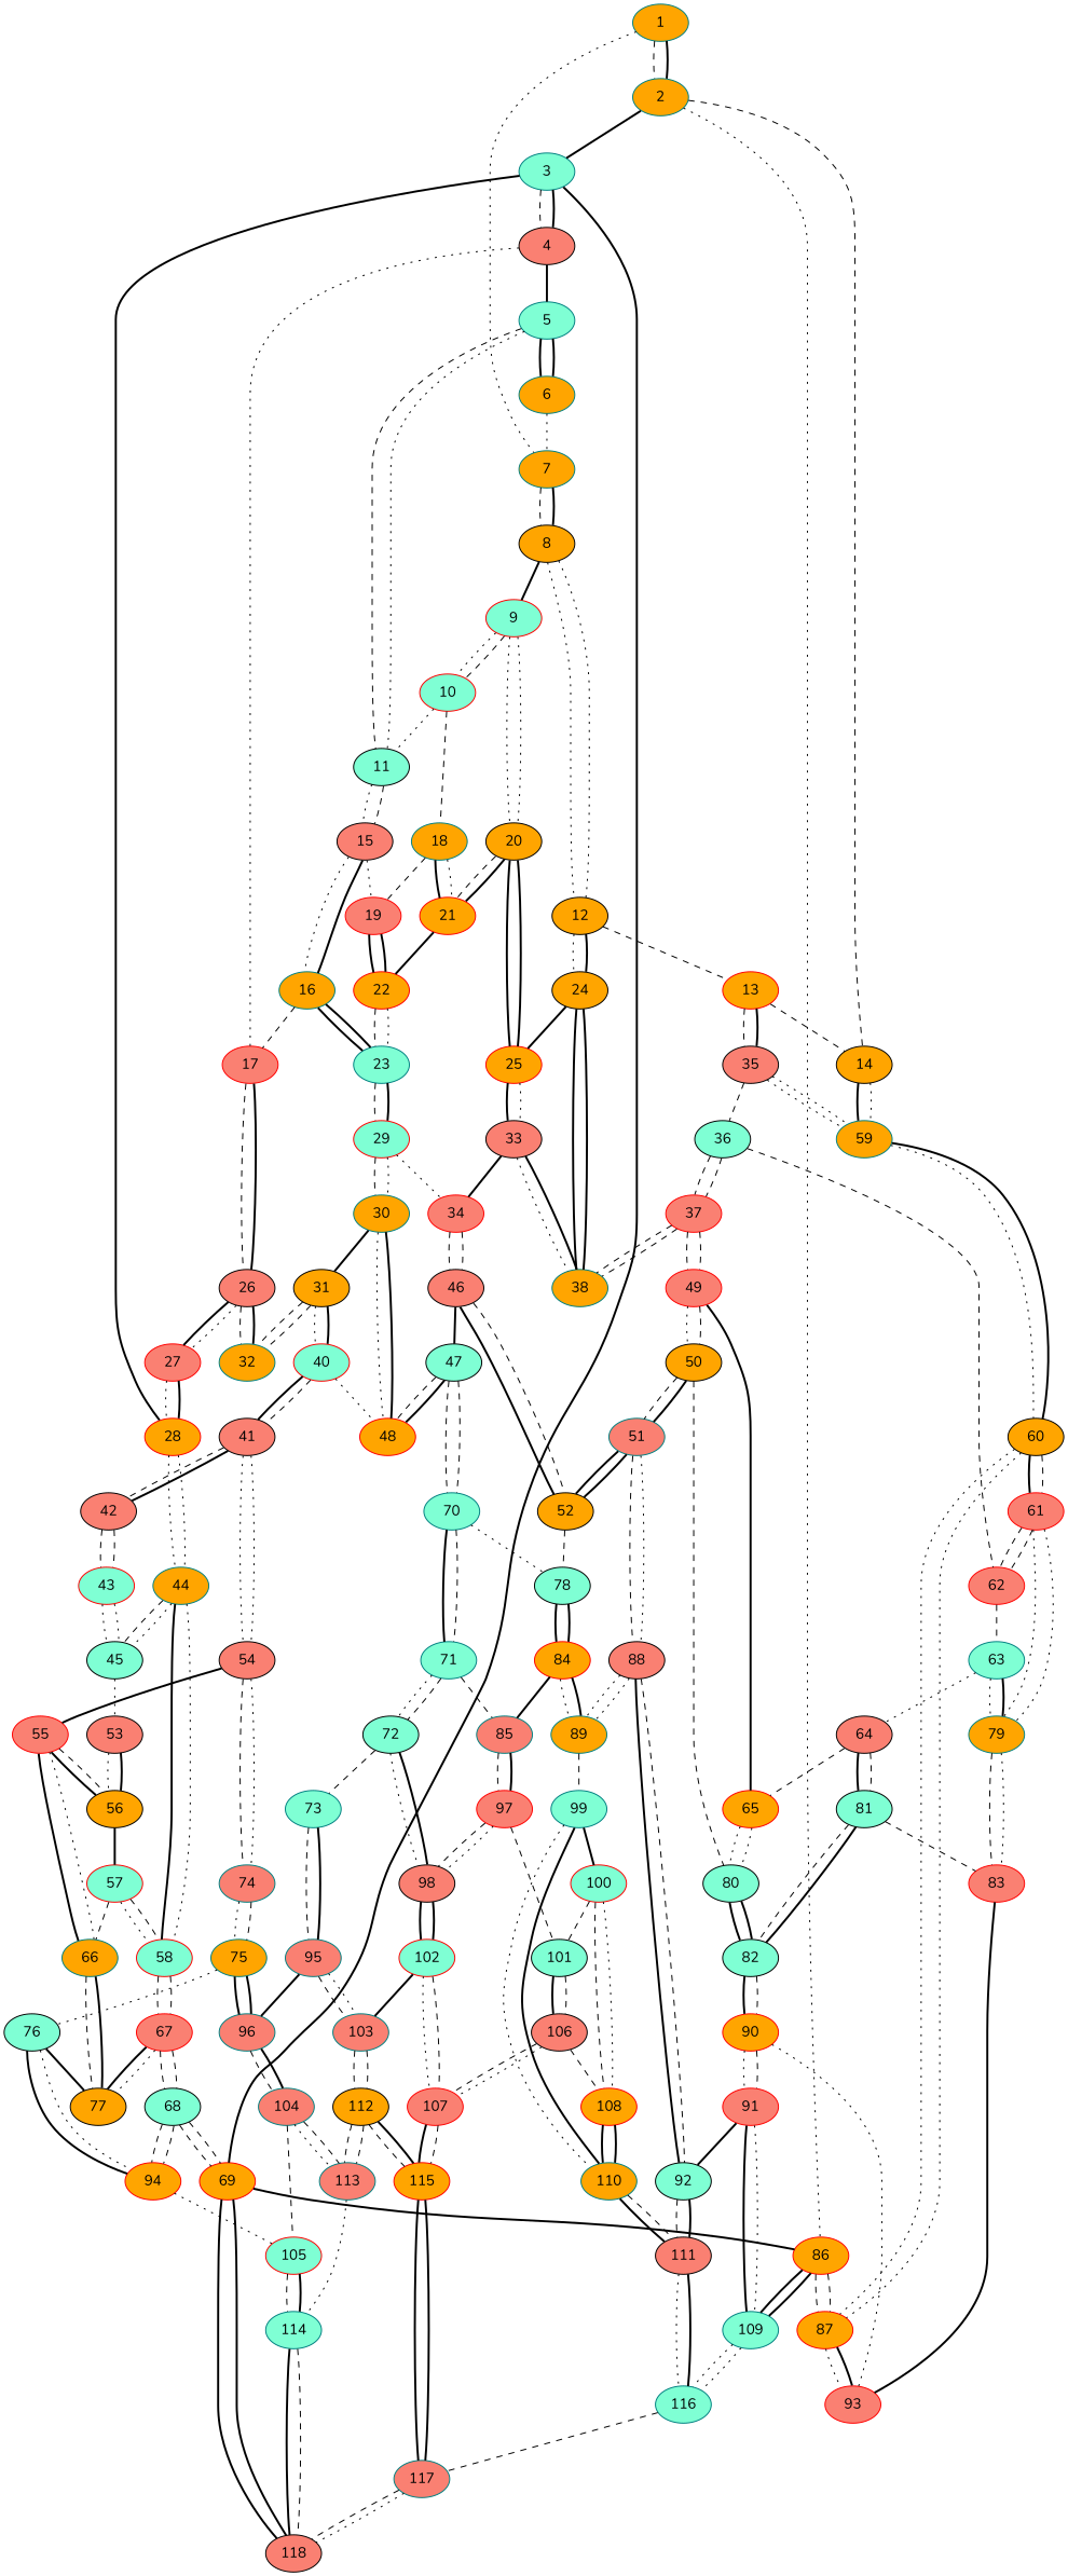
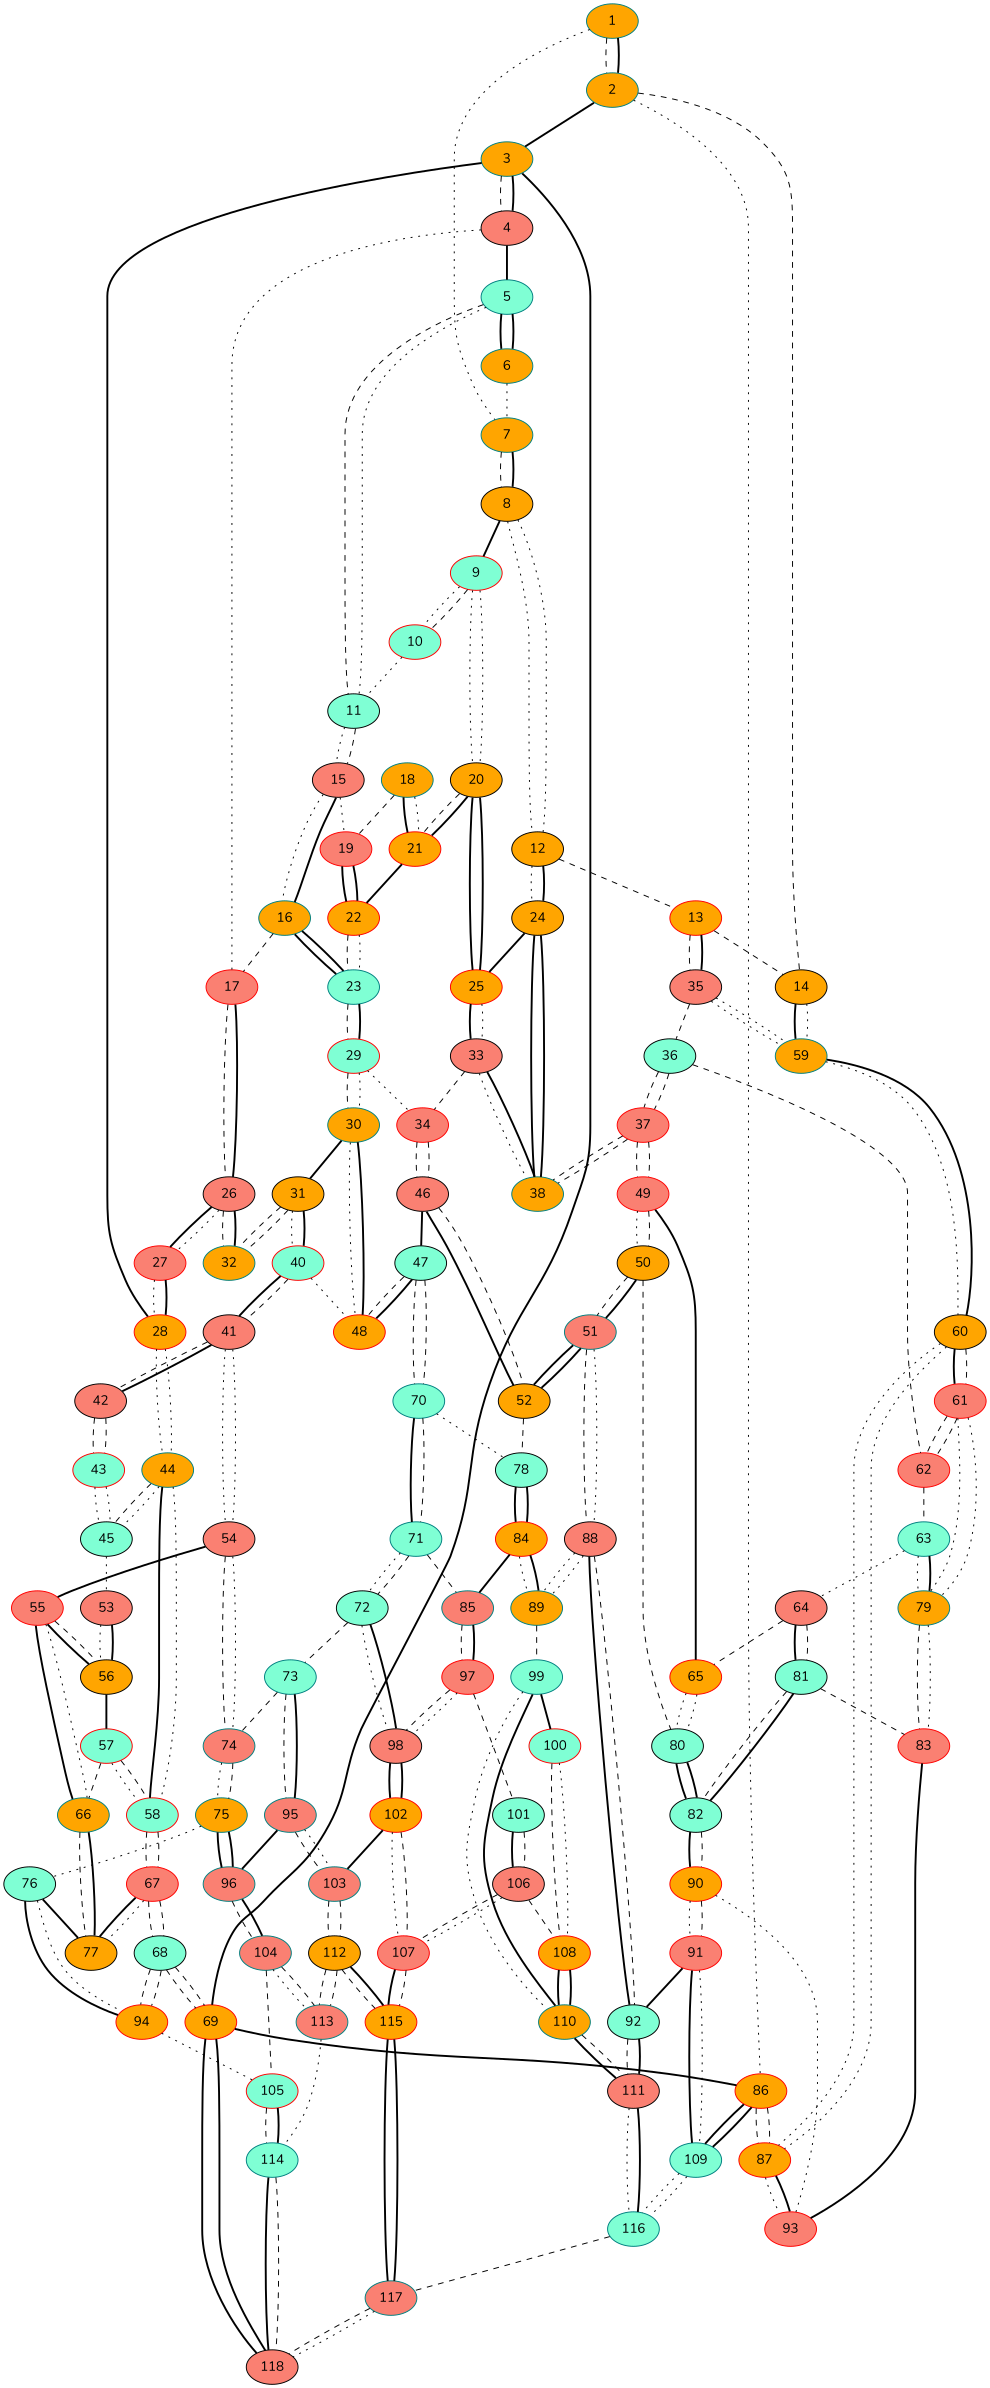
  graph {
    fontname=Nunito
    node [color=black fillcolor=orange fontname=Nunito style=filled]
    edge [fontname=Nunito style=dashed]
    1 [color=teal]
    2 [color=teal]
    7 [color=teal]
-   3 [color=teal fillcolor=aquamarine]
+   3 [color=teal]
    14
    86 [color=red]
    8
    4 [fillcolor=salmon]
    28 [color=red]
    69 [color=red]
    59 [color=teal]
    87 [color=red]
    109 [color=teal fillcolor=aquamarine]
    5 [color=teal fillcolor=aquamarine]
    17 [color=red fillcolor=salmon]
    44 [color=teal]
    118 [fillcolor=salmon]
    6 [color=teal]
    11 [fillcolor=aquamarine]
    26 [fillcolor=salmon]
    15 [fillcolor=salmon]
    9 [color=red fillcolor=aquamarine]
    12
    10 [color=red fillcolor=aquamarine]
    20
    13 [color=red]
    24
    18 [color=teal]
    21 [color=red]
    25 [color=red]
    19 [color=red fillcolor=salmon]
    16 [color=teal]
    35 [fillcolor=salmon]
    38 [color=teal]
    36 [fillcolor=aquamarine]
    60
    23 [color=teal fillcolor=aquamarine]
    22 [color=red]
    29 [color=red fillcolor=aquamarine]
    27 [color=red fillcolor=salmon]
    32 [color=teal]
    33 [fillcolor=salmon]
    30 [color=teal]
    34 [color=red fillcolor=salmon]
    45 [fillcolor=aquamarine]
    58 [color=red fillcolor=aquamarine]
    31
    48 [color=red]
    46 [fillcolor=salmon]
    40 [color=red fillcolor=aquamarine]
    41 [fillcolor=salmon]
    47 [fillcolor=aquamarine]
    52
    37 [color=red fillcolor=salmon]
    62 [color=red fillcolor=salmon]
    49 [color=red fillcolor=salmon]
    63 [color=teal fillcolor=aquamarine]
    50
    65 [color=red]
    43 [color=red fillcolor=aquamarine]
    42 [fillcolor=salmon]
    54 [fillcolor=salmon]
    55 [color=red fillcolor=salmon]
    74 [color=teal fillcolor=salmon]
    53 [fillcolor=salmon]
    67 [color=red fillcolor=salmon]
    56
    70 [color=teal fillcolor=aquamarine]
    78 [fillcolor=aquamarine]
    71 [color=teal fillcolor=aquamarine]
    51 [color=teal fillcolor=salmon]
    80 [fillcolor=aquamarine]
    88 [fillcolor=salmon]
    82 [fillcolor=aquamarine]
    89 [color=teal]
    92 [fillcolor=aquamarine]
    84 [color=red]
    57 [color=red fillcolor=aquamarine]
    66 [color=teal]
    75 [color=teal]
    77
    68 [fillcolor=aquamarine]
    61 [color=red fillcolor=salmon]
    79 [color=teal]
    93 [color=red fillcolor=salmon]
    83 [color=red fillcolor=salmon]
    64 [fillcolor=salmon]
    81 [fillcolor=aquamarine]
    94 [color=red]
    105 [color=red fillcolor=aquamarine]
    72 [fillcolor=aquamarine]
    85 [color=teal fillcolor=salmon]
    73 [color=teal fillcolor=aquamarine]
    98 [fillcolor=salmon]
    97 [color=red fillcolor=salmon]
    95 [color=teal fillcolor=salmon]
-   102 [color=red fillcolor=aquamarine]
+   102 [color=red]
    96 [color=teal fillcolor=salmon]
    103 [color=teal fillcolor=salmon]
    76 [fillcolor=aquamarine]
    104 [color=teal fillcolor=salmon]
    90 [color=red]
    91 [color=red fillcolor=salmon]
    99 [color=teal fillcolor=aquamarine]
    101 [fillcolor=aquamarine]
    116 [color=teal fillcolor=aquamarine]
    111 [fillcolor=salmon]
    100 [color=red fillcolor=aquamarine]
    110 [color=teal]
    114 [color=teal fillcolor=aquamarine]
    112
    113 [color=teal fillcolor=salmon]
    106 [fillcolor=salmon]
    107 [color=red fillcolor=salmon]
    108 [color=red]
    115 [color=red]
    117 [color=teal fillcolor=salmon]
    1 -- 2
    1 -- 2 [style=bold]
    1 -- 7 [style=dotted]
    2 -- 3 [style=bold]
    2 -- 14
    2 -- 86 [style=dotted]
    7 -- 8
    7 -- 8 [style=bold]
    3 -- 4
    3 -- 4 [style=bold]
    3 -- 28 [style=bold]
    3 -- 69 [style=bold]
    14 -- 59 [style=bold]
    14 -- 59 [style=dotted]
    86 -- 87
    86 -- 87
    86 -- 109 [style=bold]
    86 -- 109 [style=bold]
    8 -- 9 [style=bold]
    8 -- 12 [style=dotted]
    8 -- 12 [style=dotted]
    4 -- 5 [style=bold]
    4 -- 17 [style=dotted]
    28 -- 44 [style=dotted]
    28 -- 44 [style=dotted]
    69 -- 86 [style=bold]
    69 -- 118 [style=bold]
    69 -- 118 [style=bold]
    59 -- 60 [style=dotted]
    59 -- 60 [style=bold]
    87 -- 93 [style=dotted]
    87 -- 93 [style=bold]
    109 -- 116 [style=dotted]
    109 -- 116 [style=dotted]
    5 -- 6 [style=bold]
    5 -- 6 [style=bold]
    5 -- 11
    5 -- 11 [style=dotted]
    17 -- 26
    17 -- 26 [style=bold]
    44 -- 45
    44 -- 45 [style=dotted]
    44 -- 58 [style=bold]
    44 -- 58 [style=dotted]
    6 -- 7 [style=dotted]
    11 -- 15 [style=dotted]
    11 -- 15
    26 -- 27 [style=bold]
    26 -- 27 [style=dotted]
    26 -- 32
    26 -- 32 [style=bold]
    15 -- 19 [style=dotted]
    15 -- 16 [style=dotted]
    15 -- 16 [style=bold]
    9 -- 10 [style=dotted]
    9 -- 10
    9 -- 20 [style=dotted]
    9 -- 20 [style=dotted]
    12 -- 13
    12 -- 24 [style=dotted]
    12 -- 24 [style=bold]
    10 -- 11 [style=dotted]
-   10 -- 18
    20 -- 21
    20 -- 21 [style=bold]
    20 -- 25 [style=bold]
    20 -- 25 [style=bold]
    13 -- 14
    13 -- 35
    13 -- 35 [style=bold]
    24 -- 25 [style=bold]
    24 -- 38 [style=bold]
    24 -- 38 [style=bold]
    18 -- 21 [style=bold]
    18 -- 21 [style=dotted]
    18 -- 19
    21 -- 22 [style=bold]
    25 -- 33 [style=bold]
    25 -- 33 [style=dotted]
    19 -- 22 [style=bold]
    19 -- 22 [style=bold]
    16 -- 17
    16 -- 23 [style=bold]
    16 -- 23 [style=bold]
    35 -- 59 [style=dotted]
    35 -- 59 [style=dotted]
    35 -- 36
    36 -- 37
    36 -- 37
    36 -- 62
    60 -- 87 [style=dotted]
    60 -- 87 [style=dotted]
    60 -- 61 [style=bold]
    60 -- 61
    23 -- 29
    23 -- 29 [style=bold]
    22 -- 23
    22 -- 23 [style=dotted]
    29 -- 30
    29 -- 30 [style=dotted]
    29 -- 34 [style=dotted]
    27 -- 28 [style=dotted]
    27 -- 28 [style=bold]
    33 -- 38 [style=dotted]
    33 -- 38 [style=bold]
-   33 -- 34 [style=bold]
+   33 -- 34
    30 -- 31 [style=bold]
    30 -- 48 [style=dotted]
    30 -- 48 [style=bold]
    34 -- 46
    34 -- 46
    45 -- 53 [style=dotted]
    58 -- 67
    58 -- 67
    31 -- 32
    31 -- 32
    31 -- 40 [style=dotted]
    31 -- 40 [style=bold]
    46 -- 47 [style=bold]
    46 -- 52 [style=bold]
    46 -- 52
    40 -- 48 [style=dotted]
    40 -- 41 [style=bold]
    40 -- 41
    41 -- 42
    41 -- 42 [style=bold]
    41 -- 54 [style=dotted]
    41 -- 54 [style=dotted]
    47 -- 48
    47 -- 48 [style=bold]
    47 -- 70
    47 -- 70
    52 -- 78
    37 -- 38
    37 -- 38
    37 -- 49
    37 -- 49
    62 -- 63
    49 -- 50 [style=dotted]
    49 -- 50
    49 -- 65 [style=bold]
    63 -- 79 [style=dotted]
    63 -- 79 [style=bold]
    63 -- 64 [style=dotted]
    50 -- 51
    50 -- 51 [style=bold]
    50 -- 80
    65 -- 80 [style=dotted]
    65 -- 80 [style=dotted]
    43 -- 45 [style=dotted]
    43 -- 45 [style=dotted]
    42 -- 43
    42 -- 43
    54 -- 55 [style=bold]
    54 -- 74
    54 -- 74 [style=dotted]
    55 -- 56 [style=bold]
    55 -- 56
    55 -- 66 [style=bold]
    55 -- 66 [style=dotted]
    74 -- 75 [style=dotted]
    74 -- 75
    53 -- 56 [style=dotted]
    53 -- 56 [style=bold]
    67 -- 77 [style=bold]
    67 -- 77 [style=dotted]
    67 -- 68
    67 -- 68
    56 -- 57 [style=bold]
    70 -- 78 [style=dotted]
    70 -- 71 [style=bold]
    70 -- 71
    78 -- 84 [style=bold]
    78 -- 84 [style=bold]
    71 -- 72 [style=dotted]
    71 -- 72
    71 -- 85
    51 -- 52 [style=bold]
    51 -- 52 [style=bold]
    51 -- 88
    51 -- 88 [style=dotted]
    80 -- 82 [style=bold]
    80 -- 82 [style=bold]
    88 -- 89 [style=dotted]
    88 -- 89 [style=dotted]
    88 -- 92 [style=bold]
    88 -- 92
    82 -- 90 [style=bold]
    82 -- 90
    89 -- 99
    92 -- 111
    92 -- 111 [style=bold]
    84 -- 89 [style=dotted]
    84 -- 89 [style=bold]
    84 -- 85 [style=bold]
    57 -- 58 [style=dotted]
    57 -- 58
    57 -- 66
    66 -- 77
    66 -- 77 [style=bold]
    75 -- 96 [style=bold]
    75 -- 96 [style=bold]
    75 -- 76 [style=dotted]
    68 -- 69
    68 -- 69
    68 -- 94
    68 -- 94
    61 -- 62
    61 -- 62
    61 -- 79 [style=dotted]
    61 -- 79 [style=dotted]
    79 -- 83
    79 -- 83 [style=dotted]
    83 -- 93 [style=bold]
    64 -- 65
    64 -- 81 [style=bold]
    64 -- 81
    81 -- 82
    81 -- 82 [style=bold]
    81 -- 83
    94 -- 105 [style=dotted]
    105 -- 114
    105 -- 114 [style=bold]
    72 -- 73
    72 -- 98 [style=dotted]
    72 -- 98 [style=bold]
    85 -- 97
    85 -- 97 [style=bold]
+   73 -- 74
    73 -- 95
    73 -- 95 [style=bold]
    98 -- 102 [style=bold]
    98 -- 102 [style=bold]
    97 -- 98
    97 -- 98 [style=dotted]
    97 -- 101
    95 -- 96 [style=bold]
    95 -- 103
    95 -- 103 [style=dotted]
    102 -- 103 [style=bold]
    102 -- 107 [style=dotted]
    102 -- 107
    96 -- 104
    96 -- 104 [style=bold]
    103 -- 112
    103 -- 112
    76 -- 77 [style=bold]
    76 -- 94 [style=bold]
    76 -- 94 [style=dotted]
    104 -- 105
    104 -- 113 [style=dotted]
    104 -- 113
    90 -- 93 [style=dotted]
    90 -- 91 [style=dotted]
    90 -- 91
    91 -- 109 [style=bold]
    91 -- 109 [style=dotted]
    91 -- 92 [style=bold]
    99 -- 100 [style=bold]
    99 -- 110 [style=dotted]
    99 -- 110 [style=bold]
    101 -- 106 [style=bold]
    101 -- 106
    116 -- 117
    111 -- 116 [style=dotted]
    111 -- 116 [style=bold]
-   100 -- 101
    100 -- 108
    100 -- 108 [style=dotted]
    110 -- 111 [style=bold]
    110 -- 111
    114 -- 118 [style=bold]
    114 -- 118
    112 -- 113
    112 -- 113
    112 -- 115
    112 -- 115 [style=bold]
    113 -- 114 [style=dotted]
    106 -- 107
    106 -- 107 [style=dotted]
    106 -- 108
    107 -- 115 [style=bold]
    107 -- 115
    108 -- 110 [style=bold]
    108 -- 110 [style=bold]
    115 -- 117 [style=bold]
    115 -- 117 [style=bold]
    117 -- 118
    117 -- 118 [style=dotted]
  }
